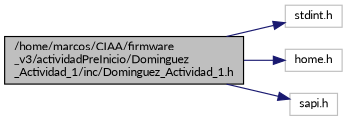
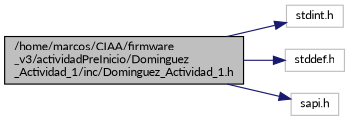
  digraph {
    rankdir=LR
    fontname=Lato
    node [color=grey75 fillcolor=white fontname=Lato fontsize=10 shape=record style=filled]
    edge [color=midnightblue fontname=Lato fontsize=10 labelfontname=Helvetica labelfontsize=10 style=solid]
    n1 [color=black fillcolor=grey75 fontcolor=black height=0.2 label="/home/marcos/CIAA/firmware\l_v3/actividadPreInicio/Dominguez\l_Actividad_1/inc/Dominguez_Actividad_1.h" width=0.4]
    n2 [height=0.2 label="stdint.h" width=0.4]
-   n3 [height=0.2 label="home.h" width=0.4]
+   n3 [height=0.2 label="stddef.h" width=0.4]
    n4 [height=0.2 label="sapi.h" width=0.4]
    n1 -> n2
    n1 -> n3
    n1 -> n4
  }
